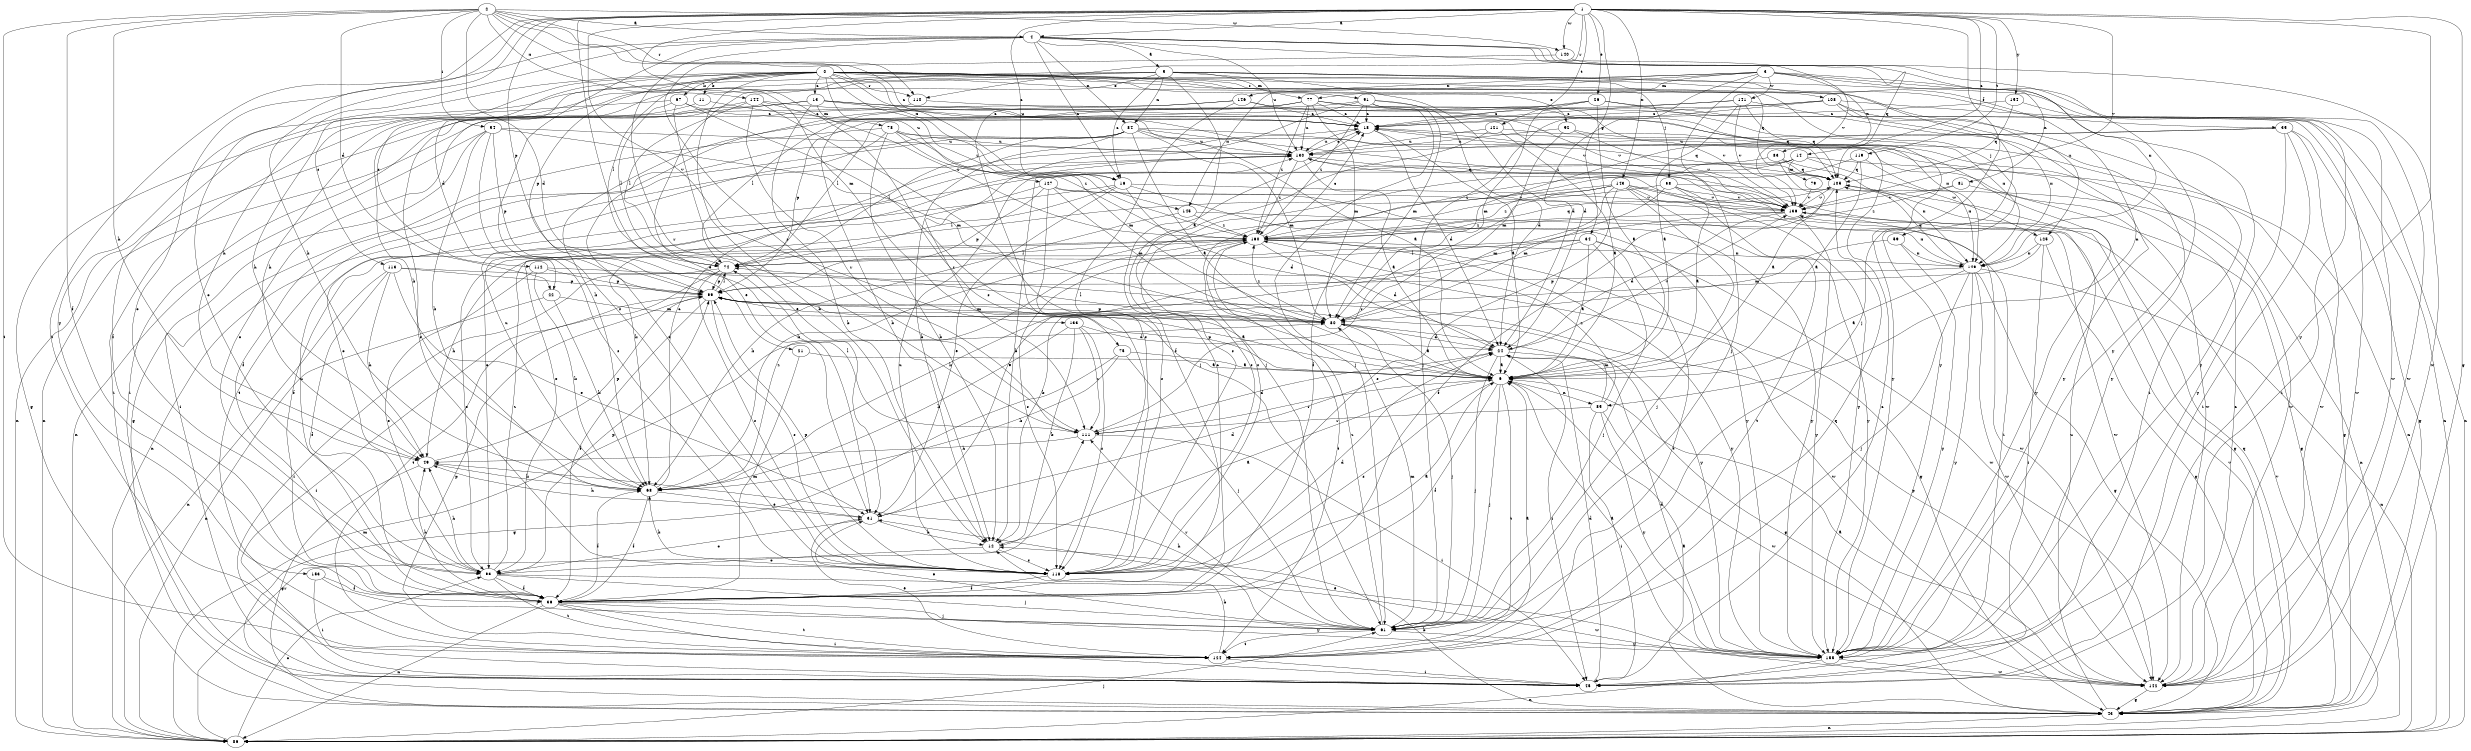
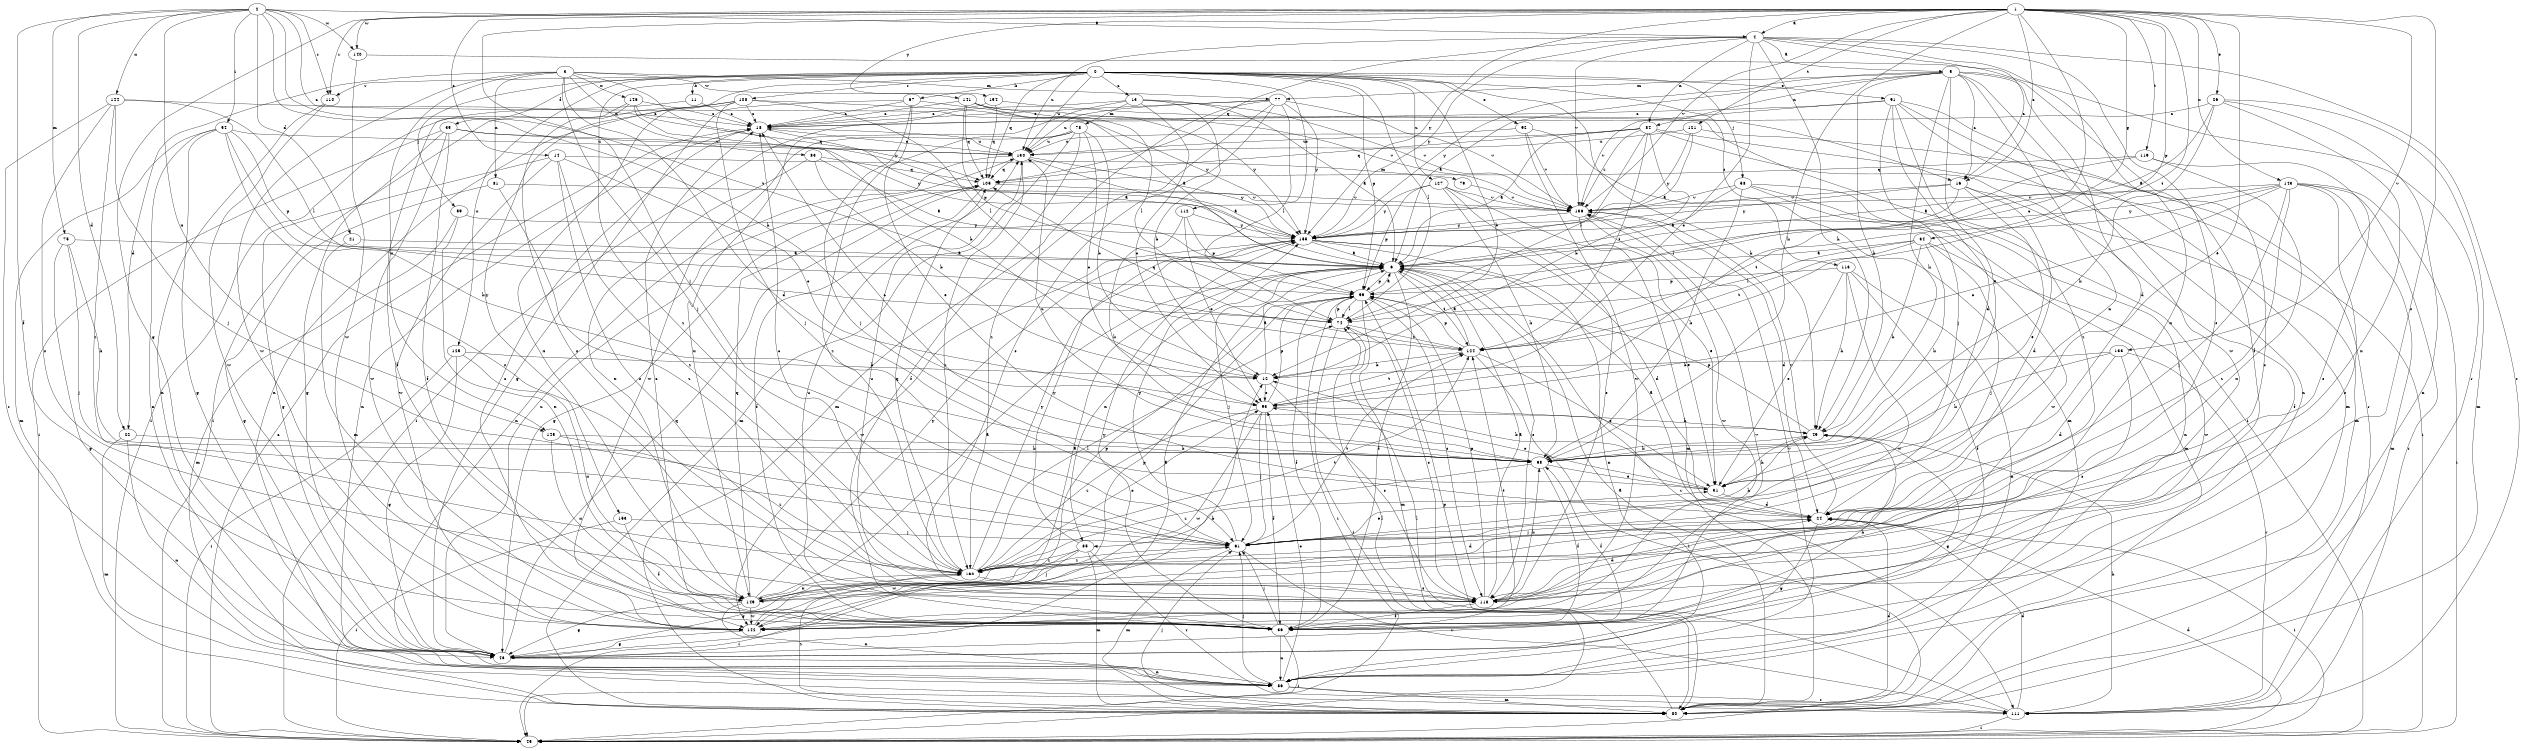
  strict digraph {
    0
    11
    12
    13
    35
    49
    58
    59
    67
    74
    91
    92
    99
    105
    108
    110
    112
    113
    125
    127
    130
    153
    160
    18
    n25 [label=45]
    93
    118
    6
    136
    149
    78
    43
    155
    36
    142
    68
    86
    80
    31
    61
    124
    24
    111
    1
    4
    14
    16
    26
    n49 [label=34]
    119
    121
    133
    140
    143
    154
    5
    84
    79
    2
    21
    22
    54
    75
    144
    145
    3
    77
    81
    83
    141
    146
    85
    0 -> 11 [label=b]
    0 -> 12 [label=b]
    0 -> 13 [label=c]
    0 -> 35 [label=f]
    0 -> 49 [label=h]
    0 -> 58 [label=j]
    0 -> 59 [label=j]
    0 -> 67 [label=k]
    0 -> 74 [label=l]
    0 -> 91 [label=o]
    0 -> 92 [label=o]
    0 -> 99 [label=p]
    0 -> 105 [label=q]
    0 -> 108 [label=r]
    0 -> 110 [label=r]
    0 -> 112 [label=s]
    0 -> 113 [label=s]
    0 -> 125 [label=u]
    0 -> 127 [label=u]
    0 -> 130 [label=u]
    0 -> 153 [label=y]
    0 -> 160 [label=z]
    11 -> 18 [label=c]
    11 -> n25 [label=i]
    12 -> 93 [label=o]
    12 -> 118 [label=s]
    12 -> 6 [label=a]
    13 -> 12 [label=b]
    13 -> n25 [label=i]
    13 -> 93 [label=o]
    13 -> 6 [label=a]
    13 -> 136 [label=v]
    13 -> 149 [label=x]
    13 -> 78 [label=m]
    35 -> 130 [label=u]
    35 -> n25 [label=i]
    35 -> 43 [label=g]
    35 -> 155 [label=y]
    35 -> 36 [label=f]
    35 -> 142 [label=w]
    49 -> 99 [label=p]
    49 -> 43 [label=g]
    49 -> 68 [label=k]
    58 -> 6 [label=a]
    58 -> 136 [label=v]
    58 -> 142 [label=w]
    58 -> 68 [label=k]
    58 -> 86 [label=n]
    58 -> 80 [label=m]
    59 -> 149 [label=x]
    59 -> 155 [label=y]
    59 -> 80 [label=m]
    67 -> 74 [label=l]
    67 -> 18 [label=c]
    67 -> 43 [label=g]
    67 -> 31 [label=e]
    67 -> 61 [label=j]
    74 -> 99 [label=p]
    74 -> n25 [label=i]
    74 -> 118 [label=s]
    74 -> 124 [label=t]
    91 -> 160 [label=z]
    91 -> 18 [label=c]
    91 -> 136 [label=v]
    91 -> 86 [label=n]
    91 -> 80 [label=m]
    91 -> 61 [label=j]
    91 -> 24 [label=d]
    91 -> 111 [label=r]
    92 -> 130 [label=u]
    92 -> 136 [label=v]
    92 -> 142 [label=w]
    92 -> 80 [label=m]
    99 -> 74 [label=l]
    99 -> n25 [label=i]
    99 -> 118 [label=s]
    99 -> 6 [label=a]
    99 -> 36 [label=f]
    99 -> 80 [label=m]
    105 -> 136 [label=v]
    105 -> 43 [label=g]
    105 -> 36 [label=f]
    108 -> 74 [label=l]
    108 -> 18 [label=c]
    108 -> n25 [label=i]
    108 -> 149 [label=x]
    108 -> 155 [label=y]
    108 -> 86 [label=n]
    108 -> 61 [label=j]
    110 -> 142 [label=w]
    110 -> 86 [label=n]
    112 -> 99 [label=p]
    112 -> 93 [label=o]
    112 -> 155 [label=y]
    112 -> 68 [label=k]
    113 -> 49 [label=h]
    113 -> 99 [label=p]
    113 -> 36 [label=f]
    113 -> 142 [label=w]
    113 -> 86 [label=n]
    113 -> 31 [label=e]
    125 -> 12 [label=b]
    125 -> n25 [label=i]
    125 -> 149 [label=x]
    125 -> 43 [label=g]
    127 -> 99 [label=p]
    127 -> 118 [label=s]
    127 -> 136 [label=v]
    127 -> 155 [label=y]
    127 -> 68 [label=k]
    127 -> 80 [label=m]
    130 -> 105 [label=q]
    130 -> 160 [label=z]
    130 -> 18 [label=c]
    130 -> 6 [label=a]
    130 -> 155 [label=y]
    130 -> 86 [label=n]
    153 -> n25 [label=i]
    153 -> 36 [label=f]
    153 -> 61 [label=j]
    160 -> 74 [label=l]
    160 -> 105 [label=q]
    160 -> 18 [label=c]
    160 -> 93 [label=o]
    160 -> 118 [label=s]
    160 -> 149 [label=x]
    160 -> 43 [label=g]
    160 -> 155 [label=y]
    160 -> 124 [label=t]
    160 -> 24 [label=d]
    18 -> 130 [label=u]
    18 -> 6 [label=a]
    18 -> 86 [label=n]
-   18 -> 24 [label=d]
    n25 -> 18 [label=c]
    n25 -> 24 [label=d]
    93 -> 49 [label=h]
    93 -> 99 [label=p]
    93 -> 160 [label=z]
    93 -> 36 [label=f]
    93 -> 142 [label=w]
    93 -> 61 [label=j]
    93 -> 124 [label=t]
    118 -> 99 [label=p]
    118 -> 130 [label=u]
    118 -> 6 [label=a]
    118 -> 36 [label=f]
    118 -> 68 [label=k]
    118 -> 24 [label=d]
    6 -> 99 [label=p]
    6 -> 118 [label=s]
    6 -> 36 [label=f]
    6 -> 61 [label=j]
    6 -> 124 [label=t]
    6 -> 111 [label=r]
    6 -> 85 [label=n]
-   136 -> 160 [label=z]
    136 -> 155 [label=y]
    136 -> 142 [label=w]
    136 -> 31 [label=e]
    136 -> 24 [label=d]
    149 -> 99 [label=p]
    149 -> 105 [label=q]
    149 -> 6 [label=a]
    149 -> 43 [label=g]
    149 -> 155 [label=y]
    149 -> 142 [label=w]
    149 -> 86 [label=n]
    149 -> 61 [label=j]
    78 -> 12 [label=b]
    78 -> 130 [label=u]
    78 -> 160 [label=z]
    78 -> 93 [label=o]
    78 -> 36 [label=f]
    78 -> 142 [label=w]
    78 -> 80 [label=m]
    43 -> 12 [label=b]
    43 -> 105 [label=q]
    43 -> 130 [label=u]
    43 -> 6 [label=a]
    43 -> 136 [label=v]
    43 -> 86 [label=n]
    155 -> 6 [label=a]
    155 -> 142 [label=w]
    155 -> 86 [label=n]
    155 -> 31 [label=e]
    155 -> 24 [label=d]
    36 -> 49 [label=h]
    36 -> 130 [label=u]
    36 -> 18 [label=c]
    36 -> n25 [label=i]
    36 -> 155 [label=y]
    36 -> 68 [label=f]
    36 -> 86 [label=n]
    36 -> 61 [label=j]
    36 -> 124 [label=t]
    142 -> 99 [label=p]
    142 -> 18 [label=c]
    142 -> 6 [label=a]
    142 -> 43 [label=g]
    68 -> 130 [label=u]
    68 -> 160 [label=z]
    68 -> 18 [label=c]
    68 -> 36 [label=f]
    68 -> 31 [label=e]
    86 -> 93 [label=o]
    86 -> 136 [label=v]
    86 -> 80 [label=m]
    86 -> 61 [label=j]
    86 -> 111 [label=r]
    80 -> 74 [label=l]
    80 -> 99 [label=p]
    80 -> 160 [label=z]
    80 -> 6 [label=a]
    80 -> 61 [label=j]
    80 -> 24 [label=d]
    31 -> 12 [label=b]
    31 -> 49 [label=h]
    31 -> 93 [label=o]
    31 -> 24 [label=d]
    61 -> 49 [label=h]
    61 -> 160 [label=z]
    61 -> 155 [label=y]
    61 -> 80 [label=m]
    61 -> 31 [label=e]
    61 -> 124 [label=t]
    61 -> 111 [label=r]
    124 -> 12 [label=b]
    124 -> 99 [label=p]
    124 -> 105 [label=q]
    124 -> n25 [label=i]
    124 -> 6 [label=a]
    124 -> 31 [label=e]
    24 -> n25 [label=i]
    24 -> 6 [label=a]
    24 -> 136 [label=v]
    24 -> 43 [label=g]
    24 -> 61 [label=j]
    111 -> 49 [label=h]
    111 -> 74 [label=l]
    111 -> n25 [label=i]
    111 -> 24 [label=d]
    1 -> 99 [label=p]
    1 -> 110 [label=r]
    1 -> 93 [label=o]
    1 -> 118 [label=s]
    1 -> 136 [label=v]
    1 -> 43 [label=g]
    1 -> 155 [label=y]
    1 -> 68 [label=k]
    1 -> 31 [label=e]
    1 -> 61 [label=j]
    1 -> 124 [label=t]
    1 -> 4 [label=a]
    1 -> 14 [label=c]
    1 -> 16 [label=c]
    1 -> 26 [label=e]
    1 -> n49 [label=g]
    1 -> 119 [label=t]
    1 -> 121 [label=t]
    1 -> 133 [label=v]
    1 -> 140 [label=w]
    1 -> 143 [label=x]
    1 -> 154 [label=y]
    4 -> 49 [label=h]
    4 -> 105 [label=q]
    4 -> 130 [label=u]
    4 -> 93 [label=o]
    4 -> 118 [label=s]
    4 -> 136 [label=v]
    4 -> 149 [label=x]
    4 -> 155 [label=y]
    4 -> 111 [label=r]
    4 -> 16 [label=c]
    4 -> 5 [label=a]
    4 -> 84 [label=n]
    14 -> 160 [label=z]
    14 -> 93 [label=o]
    14 -> 118 [label=s]
    14 -> 43 [label=g]
-   14 -> 125 [label=w]
+   14 -> 142 [label=w]
    14 -> 79 [label=m]
    16 -> 74 [label=l]
    16 -> 136 [label=v]
    16 -> 155 [label=y]
    16 -> 36 [label=f]
    16 -> 31 [label=e]
    16 -> 24 [label=d]
    26 -> 18 [label=c]
    26 -> 6 [label=a]
    26 -> 149 [label=x]
    26 -> 68 [label=k]
    26 -> 86 [label=n]
    26 -> 80 [label=m]
    n49 -> 49 [label=h]
    n49 -> 74 [label=l]
    n49 -> 6 [label=a]
    n49 -> 142 [label=w]
    n49 -> 68 [label=k]
    n49 -> 61 [label=j]
    n49 -> 124 [label=t]
    119 -> 105 [label=q]
    119 -> 118 [label=s]
    119 -> 6 [label=a]
    119 -> 149 [label=x]
    121 -> 130 [label=u]
    121 -> 118 [label=s]
    121 -> 6 [label=a]
    121 -> 155 [label=y]
    133 -> 12 [label=b]
    133 -> 118 [label=s]
    133 -> 68 [label=k]
    133 -> 24 [label=d]
    133 -> 111 [label=r]
    140 -> 142 [label=w]
    140 -> 111 [label=r]
    143 -> 160 [label=z]
    143 -> n25 [label=i]
    143 -> 93 [label=o]
    143 -> 118 [label=s]
    143 -> 136 [label=v]
    143 -> 155 [label=y]
    143 -> 80 [label=m]
    143 -> 61 [label=j]
    143 -> 124 [label=t]
    143 -> 111 [label=r]
    154 -> 105 [label=q]
    154 -> 18 [label=c]
    154 -> n25 [label=i]
    5 -> 49 [label=h]
    5 -> 6 [label=a]
    5 -> 155 [label=y]
    5 -> 36 [label=f]
    5 -> 142 [label=w]
    5 -> 68 [label=k]
    5 -> 31 [label=e]
    5 -> 24 [label=d]
    5 -> 16 [label=c]
    5 -> 84 [label=n]
    5 -> 77 [label=m]
    5 -> 85 [label=n]
    84 -> 12 [label=b]
    84 -> 74 [label=l]
    84 -> 105 [label=q]
    84 -> 130 [label=u]
    84 -> n25 [label=i]
    84 -> 6 [label=a]
    84 -> 136 [label=z]
    84 -> 80 [label=m]
    84 -> 124 [label=t]
    79 -> 136 [label=v]
    2 -> 49 [label=h]
    2 -> 110 [label=r]
    2 -> 36 [label=f]
    2 -> 124 [label=t]
    2 -> 4 [label=a]
    2 -> 16 [label=c]
    2 -> 140 [label=w]
    2 -> 21 [label=d]
    2 -> 22 [label=d]
    2 -> 54 [label=i]
    2 -> 75 [label=m]
    2 -> 144 [label=x]
    2 -> 145 [label=x]
    21 -> 6 [label=a]
    21 -> 36 [label=m]
    22 -> 68 [label=k]
    22 -> 86 [label=n]
    22 -> 80 [label=m]
    54 -> 99 [label=p]
    54 -> 130 [label=u]
    54 -> 118 [label=s]
    54 -> 43 [label=g]
    54 -> 68 [label=k]
    54 -> 86 [label=n]
    54 -> 80 [label=m]
    75 -> 6 [label=a]
    75 -> 43 [label=g]
    75 -> 68 [label=k]
    75 -> 61 [label=j]
    144 -> 74 [label=l]
    144 -> 160 [label=z]
    144 -> 18 [label=c]
    144 -> 118 [label=s]
    144 -> 61 [label=j]
    144 -> 111 [label=r]
    145 -> 160 [label=z]
    145 -> 149 [label=x]
    145 -> 68 [label=k]
    3 -> 155 [label=y]
    3 -> 142 [label=w]
    3 -> 61 [label=j]
    3 -> 24 [label=d]
    3 -> 22 [label=d]
    3 -> 145 [label=x]
    3 -> 77 [label=m]
    3 -> 81 [label=n]
    3 -> 83 [label=n]
    3 -> 141 [label=w]
    3 -> 146 [label=x]
    77 -> 74 [label=l]
    77 -> 130 [label=u]
    77 -> 160 [label=z]
    77 -> 18 [label=c]
    77 -> 118 [label=s]
    77 -> 136 [label=v]
    77 -> 155 [label=y]
    77 -> 80 [label=m]
    81 -> 160 [label=z]
    81 -> 136 [label=v]
    81 -> 43 [label=g]
    83 -> 12 [label=b]
    83 -> 105 [label=q]
    83 -> 6 [label=a]
    83 -> 149 [label=x]
    141 -> 99 [label=p]
    141 -> 105 [label=q]
    141 -> 18 [label=c]
    141 -> 6 [label=a]
    141 -> 136 [label=v]
    141 -> 155 [label=y]
    146 -> 12 [label=b]
    146 -> 105 [label=q]
    146 -> 18 [label=c]
    146 -> 118 [label=s]
    146 -> 36 [label=f]
    85 -> 160 [label=z]
    85 -> n25 [label=i]
    85 -> 155 [label=y]
    85 -> 142 [label=w]
    85 -> 80 [label=m]
    85 -> 111 [label=r]
  }
